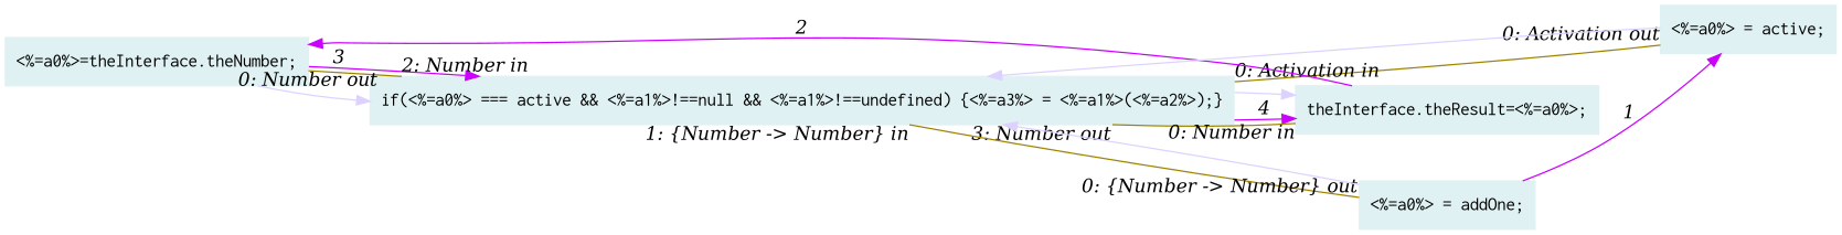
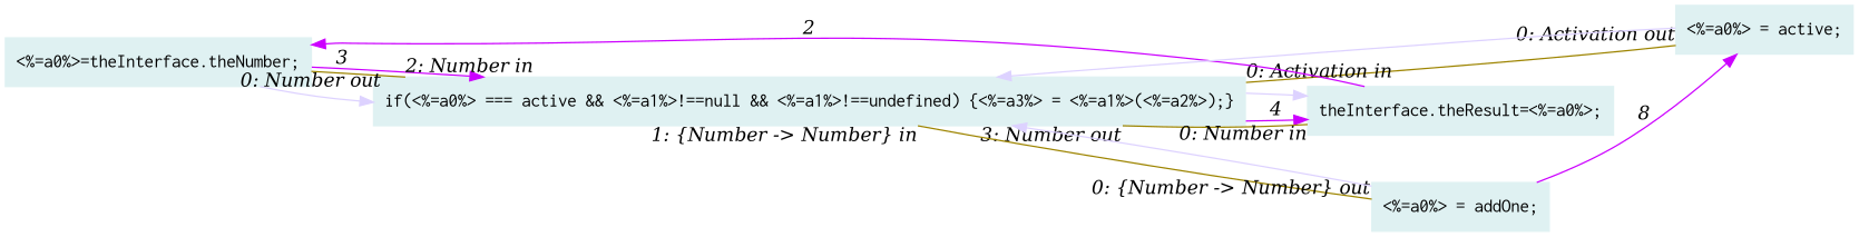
  digraph {
    rankdir=LR
    node [color="#dff1f2" fontname=Courier shape=box style=filled]
    edge [arrowHead=normal arrowsize=1 color="#ddd2ff" dir=forward fontname="Times-Italic"]
    n1 [label="<%=a0%>=theInterface.theNumber;\n"]
    n2 [label="if(<%=a0%> === active && <%=a1%>!==null && <%=a1%>!==undefined) {<%=a3%> = <%=a1%>(<%=a2%>);}\n"]
    n3 [label="theInterface.theResult=<%=a0%>;\n"]
    n4 [label="<%=a0%> = active;\n"]
    n5 [label="<%=a0%> = addOne;\n"]
    n1 -> n2
    n1 -> n2 [color="#cc00ff" label=3]
    n2 -> n1 [arrowHead=none color="#9d8400" dir=none headlabel="0: Number out" taillabel="2: Number in"]
    n2 -> n3
    n2 -> n3 [color="#cc00ff" label=4]
    n2 -> n3 [arrowHead=none color="#9d8400" dir=none headlabel="0: Number in" taillabel="3: Number out"]
    n2 -> n4 [arrowHead=none color="#9d8400" dir=none headlabel="0: Activation out" taillabel="0: Activation in"]
    n2 -> n5 [arrowHead=none color="#9d8400" dir=none headlabel="0: {Number -> Number} out" taillabel="1: {Number -> Number} in"]
    n3 -> n1 [color="#cc00ff" label=2]
    n4 -> n2
    n5 -> n2
-   n5 -> n4 [color="#cc00ff" label=1]
+   n5 -> n4 [color="#cc00ff" label=8]
  }
